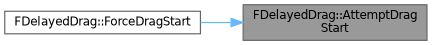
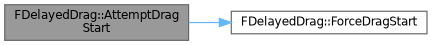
  digraph {
    rankdir=LR
    node [fontname=Helvetica fontsize=10 shape=box style=filled]
    n1 [color=gray40 fillcolor=grey60 fontcolor=black height=0.2 label="FDelayedDrag::AttemptDrag\lStart" width=0.4]
    n2 [color=grey40 fillcolor=white height=0.2 label="FDelayedDrag::ForceDragStart" width=0.4]
-   n2 -> n1 [color=steelblue1 fontname=Helvetica fontsize=10 labelfontname=Helvetica labelfontsize=10 style=solid]
+   n1 -> n2 [color=steelblue1 fontname=Helvetica fontsize=10 labelfontname=Helvetica labelfontsize=10 style=solid]
  }
